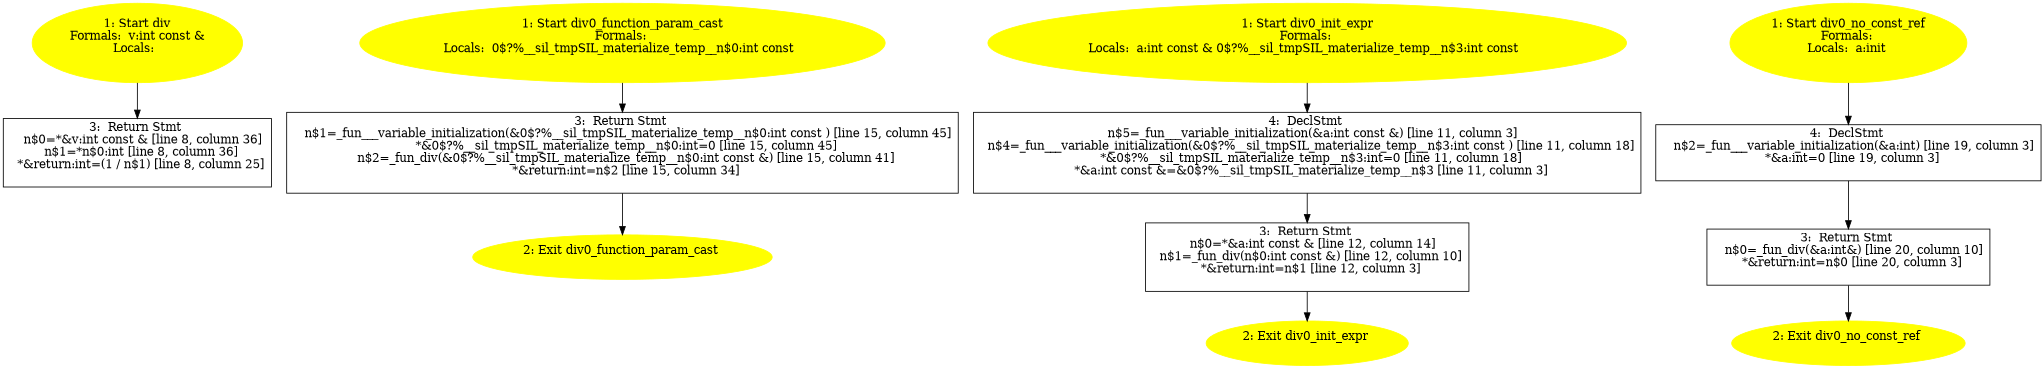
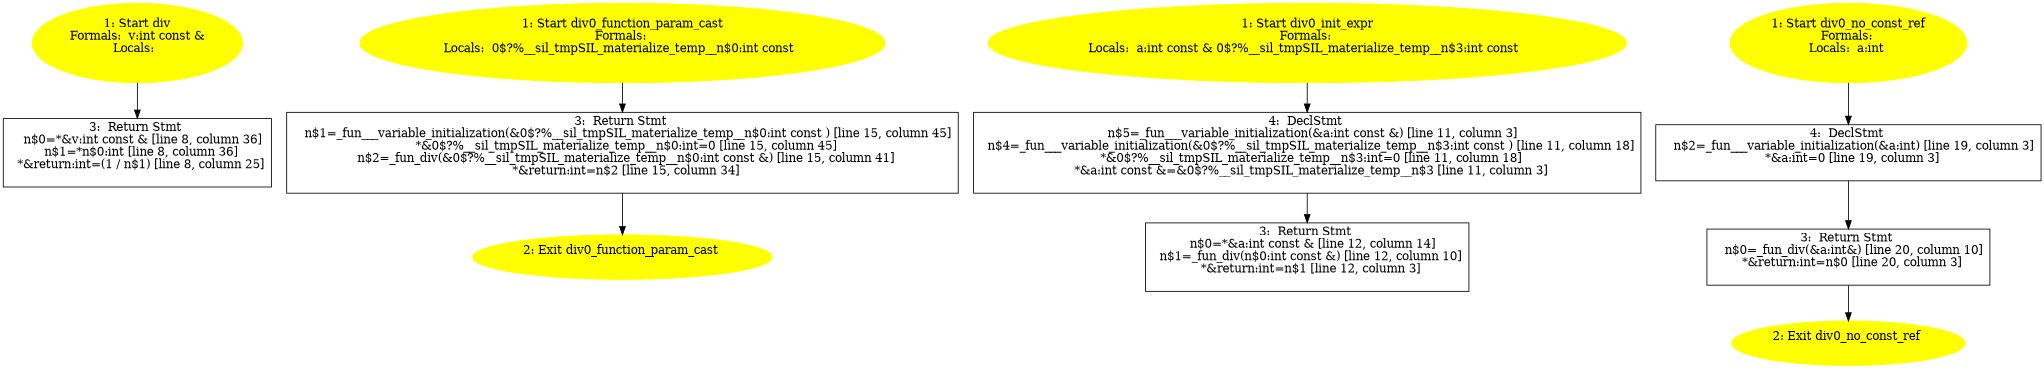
  digraph {
    node [color=yellow style=filled]
    n1 [label="1: Start div\nFormals:  v:int const &\nLocals:  \n  "]
    n2 [label="3:  Return Stmt \n   n$0=*&v:int const & [line 8, column 36]\n  n$1=*n$0:int [line 8, column 36]\n  *&return:int=(1 / n$1) [line 8, column 25]\n " shape=box color="" style=""]
    n3 [label="1: Start div0_function_param_cast\nFormals: \nLocals:  0$?%__sil_tmpSIL_materialize_temp__n$0:int const  \n  "]
    n4 [label="3:  Return Stmt \n   n$1=_fun___variable_initialization(&0$?%__sil_tmpSIL_materialize_temp__n$0:int const ) [line 15, column 45]\n  *&0$?%__sil_tmpSIL_materialize_temp__n$0:int=0 [line 15, column 45]\n  n$2=_fun_div(&0$?%__sil_tmpSIL_materialize_temp__n$0:int const &) [line 15, column 41]\n  *&return:int=n$2 [line 15, column 34]\n " shape=box color="" style=""]
    n5 [label="2: Exit div0_function_param_cast \n  "]
    n6 [label="1: Start div0_init_expr\nFormals: \nLocals:  a:int const & 0$?%__sil_tmpSIL_materialize_temp__n$3:int const  \n  "]
    n7 [label="4:  DeclStmt \n   n$5=_fun___variable_initialization(&a:int const &) [line 11, column 3]\n  n$4=_fun___variable_initialization(&0$?%__sil_tmpSIL_materialize_temp__n$3:int const ) [line 11, column 18]\n  *&0$?%__sil_tmpSIL_materialize_temp__n$3:int=0 [line 11, column 18]\n  *&a:int const &=&0$?%__sil_tmpSIL_materialize_temp__n$3 [line 11, column 3]\n " shape=box color="" style=""]
    n8 [label="3:  Return Stmt \n   n$0=*&a:int const & [line 12, column 14]\n  n$1=_fun_div(n$0:int const &) [line 12, column 10]\n  *&return:int=n$1 [line 12, column 3]\n " shape=box color="" style=""]
-   n9 [label="2: Exit div0_init_expr \n  "]
-   n10 [label="1: Start div0_no_const_ref\nFormals: \nLocals:  a:init \n  "]
+   n10 [label="1: Start div0_no_const_ref\nFormals: \nLocals:  a:int \n  "]
    n11 [label="4:  DeclStmt \n   n$2=_fun___variable_initialization(&a:int) [line 19, column 3]\n  *&a:int=0 [line 19, column 3]\n " shape=box color="" style=""]
    n12 [label="3:  Return Stmt \n   n$0=_fun_div(&a:int&) [line 20, column 10]\n  *&return:int=n$0 [line 20, column 3]\n " shape=box color="" style=""]
    n13 [label="2: Exit div0_no_const_ref \n  "]
    n1 -> n2
    n3 -> n4
    n4 -> n5
    n6 -> n7
    n7 -> n8
-   n8 -> n9
    n10 -> n11
    n11 -> n12
    n12 -> n13
  }
